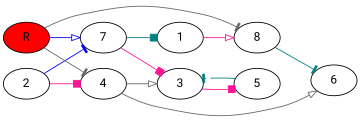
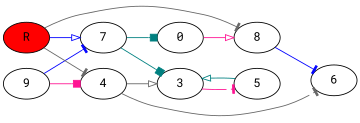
  digraph {
    fontname="Roboto Mono"
    rankdir=LR
    node [fontname="Roboto Mono"]
    edge [arrowhead=onormal color=gray40 fontname="Roboto Mono"]
-   1
+   1 [label=0]
    8
    6
-   2
+   2 [label=9]
    4
    7
    3
    5
    R [fillcolor="#ff0000" style=filled]
    1 -> 8 [color=deeppink]
-   8 -> 6 [arrowhead=tee color=teal]
+   8 -> 6 [arrowhead=tee color=blue]
    2 -> 4 [arrowhead=box color=deeppink]
    2 -> 7 [arrowhead=tee color=blue]
-   4 -> 6
+   4 -> 6 [arrowhead=tee]
    4 -> 3
    7 -> 1 [arrowhead=box color=teal]
-   7 -> 3 [arrowhead=box color=deeppink]
-   3 -> 5 [arrowhead=box color=deeppink]
-   5 -> 3 [arrowhead=tee color=teal]
+   7 -> 3 [arrowhead=box color=teal]
+   3 -> 5 [arrowhead=tee color=deeppink]
+   5 -> 3 [color=teal]
    R -> 8 [arrowhead=tee]
    R -> 4 [arrowhead=tee]
    R -> 7 [color=blue]
  }
